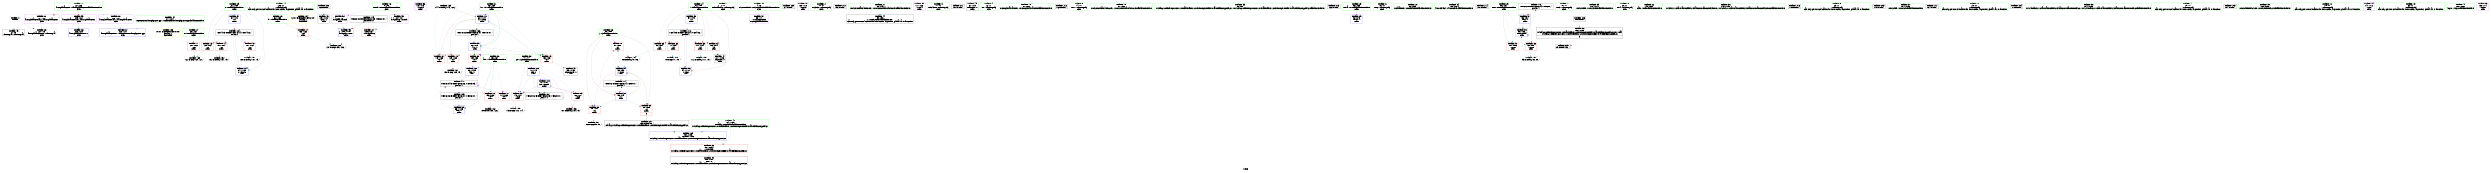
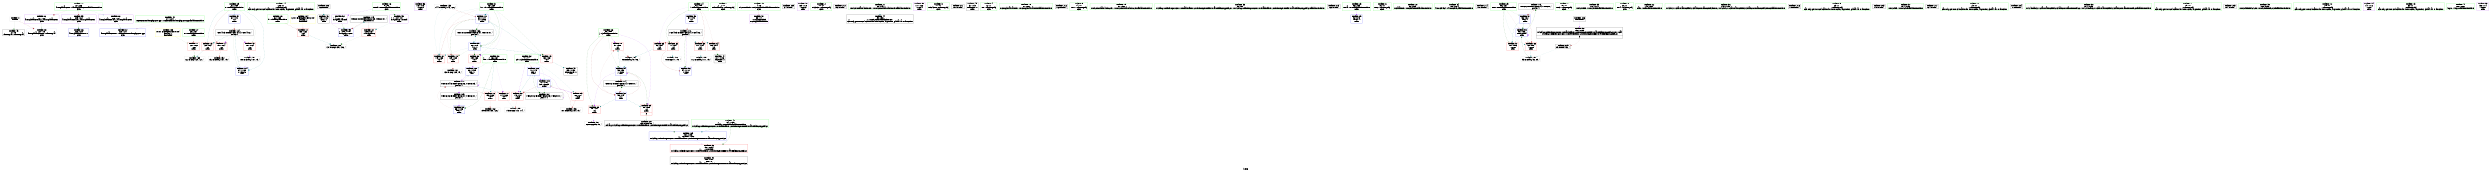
  digraph {
    label=SVFG
    node [color=green shape=record]
    edge [arrowhead=dot color=brown style=dashed]
    n1 [color=grey label="{NodeID: 0\nNullPtr}"]
    n2 [color=black label="{NodeID: 43\n2\<--3\ndummyVal\<--dummyVal\n}"]
    n3 [color=blue label="{NodeID: 88\n227\<--3\nllvm.global_ctors_2\<--dummyVal\nGlob }" style=dotted]
    n4 [color=blue label="{NodeID: 97\n64\<--73\nI\<--\nmain\n}"]
    n5 [color=black label="{NodeID: 164\nMR_14V_3 = PHI(MR_14V_4, MR_14V_2, )\npts\{65 \}\n}"]
    n6 [color=red label="{NodeID: 73\n120\<--64\n\<--I\nmain\n}"]
    n7 [color=red label="{NodeID: 74\n151\<--64\n\<--I\nmain\n}"]
    n8 [color=red label="{NodeID: 75\n187\<--64\n\<--I\nmain\n}"]
    n9 [color=blue label="{NodeID: 104\n64\<--188\nI\<--inc40\nmain\n}"]
    n10 [color=grey label="{NodeID: 163\n122 = cmp(120, 121, )\n}"]
    n11 [color=grey label="{NodeID: 152\n152 = Binary(151, 75, )\n}"]
    n12 [color=grey label="{NodeID: 151\n188 = Binary(187, 75, )\n}"]
    n13 [label="{NodeID: 14\n126\<--1\n\<--dummyObj\nCan only get source location for instruction, argument, global var or function.}"]
    n14 [label="{NodeID: 28\n62\<--63\nd\<--d_field_insensitive\nmain\n}"]
    n15 [color=red label="{NodeID: 72\n136\<--62\n\<--d\nmain\n}"]
    n16 [color=grey label="{NodeID: 160\n137 = cmp(135, 136, )\n}"]
    n17 [color=black label="{NodeID: 208\n102 = PHI()\n}"]
    n18 [color=black label="{NodeID: 46\n105\<--102\nconv\<--\nmain\n}"]
    n19 [color=blue label="{NodeID: 95\n108\<--105\narrayidx\<--conv\nmain\n}"]
    n20 [color=black label="{NodeID: 175\nMR_22V_2 = PHI(MR_22V_3, MR_22V_1, )\npts\{90000 \}\n}"]
    n21 [label="{NodeID: 42\n24\<--221\n_GLOBAL__sub_I_ghg_2_0.cpp\<--_GLOBAL__sub_I_ghg_2_0.cpp_field_insensitive\n}"]
    n22 [color=blue label="{NodeID: 87\n226\<--24\nllvm.global_ctors_1\<--_GLOBAL__sub_I_ghg_2_0.cpp\nGlob }"]
    n23 [color=purple label="{NodeID: 56\n161\<--16\n\<--.str.2\nmain\n}"]
    n24 [color=grey label="{NodeID: 153\n144 = Binary(143, 126, )\n}"]
    n25 [color=blue label="{NodeID: 101\n68\<--144\ni11\<--dec\nmain\n}"]
    n26 [color=red label="{NodeID: 78\n129\<--68\n\<--i11\nmain\n}"]
    n27 [color=red label="{NodeID: 79\n132\<--68\n\<--i11\nmain\n}"]
    n28 [color=red label="{NodeID: 80\n139\<--68\n\<--i11\nmain\n}"]
    n29 [color=red label="{NodeID: 81\n143\<--68\n\<--i11\nmain\n}"]
    n30 [color=black label="{NodeID: 166\nMR_18V_2 = PHI(MR_18V_4, MR_18V_1, )\npts\{69 \}\n}"]
    n31 [color=grey label="{NodeID: 161\n130 = cmp(129, 75, )\n}"]
    n32 [color=black label="{NodeID: 48\n133\<--132\nidxprom15\<--\nmain\n}"]
    n33 [color=blue label="{NodeID: 100\n66\<--139\nans\<--\nmain\n}"]
    n34 [color=blue label="{NodeID: 99\n68\<--79\ni11\<--\nmain\n}"]
    n35 [color=red label="{NodeID: 70\n97\<--58\n\<--j\nmain\n}"]
    n36 [color=grey label="{NodeID: 154\n98 = Binary(97, 96, )\n}"]
    n37 [color=blue label="{NodeID: 94\n58\<--98\nj\<--sub\nmain\n}"]
    n38 [color=black label="{NodeID: 174\nMR_8V_2 = PHI(MR_8V_4, MR_8V_1, )\npts\{59 \}\n}"]
    n39 [color=red label="{NodeID: 68\n85\<--58\n\<--j\nmain\n}"]
    n40 [color=red label="{NodeID: 69\n88\<--58\n\<--j\nmain\n|{<s0>3}}"]
    n41 [color=black label="{NodeID: 167\nMR_20V_2 = PHI(MR_20V_3, MR_20V_1, )\npts\{71 \}\n}"]
    n42 [color=blue label="{NodeID: 102\n70\<--73\ni29\<--\nmain\n}"]
    n43 [color=blue label="{NodeID: 103\n70\<--181\ni29\<--inc35\nmain\n}"]
    n44 [color=red label="{NodeID: 82\n173\<--70\n\<--i29\nmain\n}"]
    n45 [color=red label="{NodeID: 83\n180\<--70\n\<--i29\nmain\n}"]
    n46 [color=grey label="{NodeID: 159\n175 = cmp(173, 174, )\n}"]
    n47 [color=grey label="{NodeID: 156\n181 = Binary(180, 75, )\n}"]
    n48 [color=red label="{NodeID: 84\n135\<--134\n\<--arrayidx16\nmain\n}"]
    n49 [label="{NodeID: 1\n7\<--1\n__dso_handle\<--dummyObj\nGlob }"]
    n50 [color=blue label="{NodeID: 98\n66\<--126\nans\<--\nmain\n}"]
    n51 [color=black label="{NodeID: 177\nMR_16V_4 = PHI(MR_16V_6, MR_16V_3, )\npts\{67 \}\n}"]
    n52 [color=red label="{NodeID: 76\n158\<--66\n\<--ans\nmain\n}"]
    n53 [color=red label="{NodeID: 77\n174\<--66\n\<--ans\nmain\n}"]
    n54 [color=black label="{NodeID: 165\nMR_16V_2 = PHI(MR_16V_4, MR_16V_1, )\npts\{67 \}\n}"]
    n55 [color=grey label="{NodeID: 162\n159 = ios(158, 126, )\n}"]
    n56 [label="{NodeID: 15\n4\<--6\n_ZStL8__ioinit\<--_ZStL8__ioinit_field_insensitive\nGlob }"]
    n57 [color=purple label="{NodeID: 51\n33\<--4\n\<--_ZStL8__ioinit\n__cxx_global_var_init\n}"]
    n58 [label="{NodeID: 29\n64\<--65\nI\<--I_field_insensitive\nmain\n}"]
    n59 [color=black label="{NodeID: 209\n34 = PHI()\n}"]
    n60 [color=purple label="{NodeID: 57\n169\<--18\n\<--.str.3\nmain\n}"]
    n61 [color=blue label="{NodeID: 92\n58\<--79\nj\<--\nmain\n}"]
    n62 [color=grey label="{NodeID: 157\n86 = cmp(85, 75, )\n}"]
    n63 [color=black label="{NodeID: 207\n193 = PHI(88, )\n0th arg _ZSt5log10IiEN9__gnu_cxx11__enable_ifIXsr12__is_integerIT_EE7__valueEdE6__typeES2_ }"]
    n64 [color=red label="{NodeID: 71\n121\<--60\n\<--N\nmain\n}"]
    n65 [color=red label="{NodeID: 85\n197\<--194\n\<--__x.addr\n_ZSt5log10IiEN9__gnu_cxx11__enable_ifIXsr12__is_integerIT_EE7__valueEdE6__typeES2_\n}"]
    n66 [color=black label="{NodeID: 49\n198\<--197\nconv\<--\n_ZSt5log10IiEN9__gnu_cxx11__enable_ifIXsr12__is_integerIT_EE7__valueEdE6__typeES2_\n}"]
    n67 [label="{NodeID: 2\n10\<--1\n_ZSt3cin\<--dummyObj\nGlob }"]
    n68 [label="{NodeID: 16\n8\<--9\nnumd\<--numd_field_insensitive\nGlob }"]
    n69 [color=purple label="{NodeID: 52\n108\<--8\narrayidx\<--numd\nmain\n}"]
    n70 [color=purple label="{NodeID: 53\n134\<--8\narrayidx16\<--numd\nmain\n}"]
    n71 [label="{NodeID: 30\n66\<--67\nans\<--ans_field_insensitive\nmain\n}"]
    n72 [color=black label="{NodeID: 210\n153 = PHI()\n}"]
    n73 [color=black label="{NodeID: 44\n35\<--36\n\<--_ZNSt8ios_base4InitD1Ev\nCan only get source location for instruction, argument, global var or function.}"]
    n74 [color=purple label="{NodeID: 58\n177\<--20\n\<--.str.4\nmain\n}"]
    n75 [color=grey label="{NodeID: 155\n112 = Binary(111, 75, )\n}"]
    n76 [color=blue label="{NodeID: 96\n54\<--112\ni\<--inc\nmain\n}"]
    n77 [color=black label="{NodeID: 172\nMR_4V_3 = PHI(MR_4V_4, MR_4V_2, )\npts\{55 \}\n}"]
    n78 [color=red label="{NodeID: 62\n77\<--54\n\<--i\nmain\n}"]
    n79 [color=red label="{NodeID: 63\n96\<--54\n\<--i\nmain\n}"]
    n80 [color=red label="{NodeID: 64\n106\<--54\n\<--i\nmain\n}"]
    n81 [color=red label="{NodeID: 65\n111\<--54\n\<--i\nmain\n}"]
    n82 [color=blue label="{NodeID: 86\n225\<--23\nllvm.global_ctors_0\<--\nGlob }"]
    n83 [label="{NodeID: 3\n11\<--1\n_ZSt4cout\<--dummyObj\nGlob }"]
    n84 [color=yellow label="{NodeID: 183\n10V_1 = ENCHI(MR_10V_0)\npts\{61 \}\nFun[main]}" style=double]
    n85 [label="{NodeID: 17\n22\<--26\nllvm.global_ctors\<--llvm.global_ctors_field_insensitive\nGlob }"]
    n86 [color=purple label="{NodeID: 59\n225\<--22\nllvm.global_ctors_0\<--llvm.global_ctors\nGlob }"]
    n87 [color=purple label="{NodeID: 60\n226\<--22\nllvm.global_ctors_1\<--llvm.global_ctors\nGlob }"]
    n88 [color=purple label="{NodeID: 61\n227\<--22\nllvm.global_ctors_2\<--llvm.global_ctors\nGlob }"]
    n89 [label="{NodeID: 31\n68\<--69\ni11\<--i11_field_insensitive\nmain\n}"]
    n90 [color=black label="{NodeID: 211\n157 = PHI()\n}"]
    n91 [color=black label="{NodeID: 45\n51\<--73\nmain_ret\<--\nmain\n}"]
    n92 [label="{NodeID: 4\n12\<--1\n.str\<--dummyObj\nGlob }"]
    n93 [color=yellow label="{NodeID: 184\n12V_1 = ENCHI(MR_12V_0)\npts\{63 \}\nFun[main]}" style=double]
    n94 [label="{NodeID: 18\n27\<--28\n__cxx_global_var_init\<--__cxx_global_var_init_field_insensitive\n}"]
    n95 [label="{NodeID: 32\n70\<--71\ni29\<--i29_field_insensitive\nmain\n}"]
    n96 [color=black label="{NodeID: 212\n162 = PHI()\n}"]
    n97 [label="{NodeID: 5\n14\<--1\n.str.1\<--dummyObj\nGlob }"]
    n98 [label="{NodeID: 19\n31\<--32\n_ZNSt8ios_base4InitC1Ev\<--_ZNSt8ios_base4InitC1Ev_field_insensitive\n}"]
    n99 [label="{NodeID: 33\n90\<--91\n_ZSt5log10IiEN9__gnu_cxx11__enable_ifIXsr12__is_integerIT_EE7__valueEdE6__typeES2_\<--_ZSt5log10IiEN9__gnu_cxx11__enable_ifIXsr12__is_integerIT_EE7__valueEdE6__typeES2__field_insensitive\n}"]
    n100 [color=black label="{NodeID: 213\n163 = PHI()\n}"]
    n101 [color=black label="{NodeID: 47\n107\<--106\nidxprom\<--\nmain\n}"]
    n102 [color=grey label="{NodeID: 158\n78 = cmp(77, 79, )\n}"]
    n103 [color=blue label="{NodeID: 89\n52\<--73\nretval\<--\nmain\n}"]
    n104 [label="{NodeID: 6\n16\<--1\n.str.2\<--dummyObj\nGlob }"]
    n105 [label="{NodeID: 20\n37\<--38\n__cxa_atexit\<--__cxa_atexit_field_insensitive\n}"]
    n106 [label="{NodeID: 34\n103\<--104\nllvm.ceil.f64\<--llvm.ceil.f64_field_insensitive\n}"]
    n107 [color=black label="{NodeID: 214\n170 = PHI()\n}"]
    n108 [color=black label="{NodeID: 173\nMR_6V_2 = PHI(MR_6V_4, MR_6V_1, )\npts\{57 \}\n}"]
    n109 [color=blue label="{NodeID: 91\n56\<--82\nsum\<--\nmain\n}"]
    n110 [color=red label="{NodeID: 66\n92\<--56\n\<--sum\nmain\n}"]
    n111 [color=red label="{NodeID: 67\n101\<--56\n\<--sum\nmain\n}"]
    n112 [color=blue label="{NodeID: 93\n56\<--93\nsum\<--add\nmain\n}"]
    n113 [color=grey label="{NodeID: 150\n93 = Binary(92, 89, )\n}"]
    n114 [color=blue label="{NodeID: 90\n54\<--75\ni\<--\nmain\n}"]
    n115 [label="{NodeID: 7\n18\<--1\n.str.3\<--dummyObj\nGlob }"]
    n116 [label="{NodeID: 21\n36\<--42\n_ZNSt8ios_base4InitD1Ev\<--_ZNSt8ios_base4InitD1Ev_field_insensitive\n}"]
    n117 [label="{NodeID: 35\n116\<--117\n_ZNSirsERi\<--_ZNSirsERi_field_insensitive\n}"]
    n118 [color=black label="{NodeID: 215\n89 = PHI(192, )\n}"]
    n119 [label="{NodeID: 8\n20\<--1\n.str.4\<--dummyObj\nGlob }"]
    n120 [color=blue label="{NodeID: 105\n194\<--193\n__x.addr\<--__x\n_ZSt5log10IiEN9__gnu_cxx11__enable_ifIXsr12__is_integerIT_EE7__valueEdE6__typeES2_\n}"]
    n121 [label="{NodeID: 22\n49\<--50\nmain\<--main_field_insensitive\n}"]
    n122 [label="{NodeID: 36\n149\<--150\n_ZStlsISt11char_traitsIcEERSt13basic_ostreamIcT_ES5_PKc\<--_ZStlsISt11char_traitsIcEERSt13basic_ostreamIcT_ES5_PKc_field_insensitive\n}"]
    n123 [color=black label="{NodeID: 216\n115 = PHI()\n}"]
    n124 [color=black label="{NodeID: 50\n192\<--199\n_ZSt5log10IiEN9__gnu_cxx11__enable_ifIXsr12__is_integerIT_EE7__valueEdE6__typeES2__ret\<--call\n_ZSt5log10IiEN9__gnu_cxx11__enable_ifIXsr12__is_integerIT_EE7__valueEdE6__typeES2_\n|{<s0>3}}"]
    n125 [label="{NodeID: 9\n23\<--1\n\<--dummyObj\nCan only get source location for instruction, argument, global var or function.}"]
    n126 [label="{NodeID: 23\n52\<--53\nretval\<--retval_field_insensitive\nmain\n}"]
    n127 [color=black label="{NodeID: 203\n148 = PHI()\n}"]
    n128 [label="{NodeID: 37\n154\<--155\n_ZNSolsEi\<--_ZNSolsEi_field_insensitive\n}"]
    n129 [color=black label="{NodeID: 217\n124 = PHI()\n}"]
    n130 [label="{NodeID: 10\n73\<--1\n\<--dummyObj\nCan only get source location for instruction, argument, global var or function.}"]
    n131 [label="{NodeID: 24\n54\<--55\ni\<--i_field_insensitive\nmain\n}"]
    n132 [color=black label="{NodeID: 204\n178 = PHI()\n}"]
    n133 [label="{NodeID: 38\n164\<--165\n_ZSt4endlIcSt11char_traitsIcEERSt13basic_ostreamIT_T0_ES6_\<--_ZSt4endlIcSt11char_traitsIcEERSt13basic_ostreamIT_T0_ES6__field_insensitive\n}"]
    n134 [label="{NodeID: 11\n75\<--1\n\<--dummyObj\nCan only get source location for instruction, argument, global var or function.}"]
    n135 [label="{NodeID: 25\n56\<--57\nsum\<--sum_field_insensitive\nmain\n}"]
    n136 [color=black label="{NodeID: 205\n184 = PHI()\n}"]
    n137 [label="{NodeID: 39\n166\<--167\n_ZNSolsEPFRSoS_E\<--_ZNSolsEPFRSoS_E_field_insensitive\n}"]
    n138 [label="{NodeID: 12\n79\<--1\n\<--dummyObj\nCan only get source location for instruction, argument, global var or function.}"]
    n139 [label="{NodeID: 26\n58\<--59\nj\<--j_field_insensitive\nmain\n}"]
    n140 [color=black label="{NodeID: 206\n199 = PHI()\n}"]
    n141 [label="{NodeID: 40\n194\<--195\n__x.addr\<--__x.addr_field_insensitive\n_ZSt5log10IiEN9__gnu_cxx11__enable_ifIXsr12__is_integerIT_EE7__valueEdE6__typeES2_\n}"]
    n142 [color=purple label="{NodeID: 54\n147\<--12\n\<--.str\nmain\n}"]
    n143 [label="{NodeID: 13\n82\<--1\n\<--dummyObj\nCan only get source location for instruction, argument, global var or function.}"]
    n144 [label="{NodeID: 27\n60\<--61\nN\<--N_field_insensitive\nmain\n}"]
    n145 [label="{NodeID: 41\n200\<--201\nlog10\<--log10_field_insensitive\n}"]
    n146 [color=purple label="{NodeID: 55\n156\<--14\n\<--.str.1\nmain\n}"]
    n1 -> n2 [color=darkgreen style=dotted]
    n1 -> n3 [arrowhead=box]
    n4 -> n5 [arrowhead=box style=dotted]
    n5 -> n6 [arrowhead=box color=teal]
    n5 -> n7 [arrowhead=box color=purple style=dotted]
    n5 -> n8 [arrowhead=box color=purple]
    n5 -> n9 [arrowhead=odot color=darkgreen style=dotted]
    n6 -> n10 [color=teal]
    n7 -> n11
    n8 -> n12 [color=purple style=dotted]
    n9 -> n5 [arrowhead=odot color=teal]
    n12 -> n9 [arrowhead=odot color=purple style=dotted]
    n14 -> n15 [arrowhead=odot]
    n15 -> n16 [arrowhead=box color=teal]
    n17 -> n18 [arrowhead=box color=teal style=dotted]
    n18 -> n19 [arrowhead=odot style=dotted]
    n19 -> n20 [color=teal style=dotted]
    n20 -> n19 [arrowhead=box]
    n20 -> n48 [arrowhead=odot]
    n21 -> n22 [arrowhead=odot style=dotted]
    n24 -> n25
    n25 -> n25 [arrowhead=odot style=dotted]
    n25 -> n26 [arrowhead=odot color=darkgreen]
    n25 -> n27 [arrowhead=box color=teal]
    n25 -> n28 [arrowhead=box color=darkgreen style=dotted]
    n25 -> n29 [arrowhead=odot]
    n25 -> n30 [arrowhead=box color=darkgreen]
    n26 -> n31 [style=dotted]
    n27 -> n32 [color=teal]
    n28 -> n33 [color=purple style=dotted]
    n29 -> n24 [arrowhead=odot color=teal style=dotted]
    n30 -> n34 [color=teal style=dotted]
    n33 -> n51 [color=purple]
    n34 -> n25 [arrowhead=odot color=teal]
    n34 -> n26 [color=darkgreen style=dotted]
    n34 -> n27 [arrowhead=odot color=teal]
    n34 -> n28 [arrowhead=box color=darkgreen]
    n34 -> n29 [color=teal style=dotted]
    n34 -> n30 [color=teal]
    n35 -> n36 [arrowhead=box style=dotted]
    n36 -> n37 [color=teal style=dotted]
    n37 -> n35 [arrowhead=box color=teal]
    n37 -> n37 [color=purple style=dotted]
    n37 -> n38 [arrowhead=box]
    n37 -> n39 [arrowhead=box color=purple]
    n37 -> n40 [arrowhead=box color=darkgreen]
    n38 -> n61 [style=dotted]
    n39 -> n62 [color=purple style=dotted]
    n40 -> n63 [arrowhead=odot color=darkgreen tailport=s0]
    n41 -> n41 [arrowhead=odot color=purple style=dotted]
    n41 -> n42 [arrowhead=odot color=teal style=dotted]
    n42 -> n41 [arrowhead=box color=darkgreen]
    n42 -> n43 [color=purple style=dotted]
    n42 -> n44 [arrowhead=box color=teal]
    n42 -> n45 [arrowhead=odot color=purple]
    n43 -> n41 [color=darkgreen]
    n43 -> n43 [arrowhead=odot color=darkgreen style=dotted]
    n43 -> n44 [arrowhead=box]
    n43 -> n45 [arrowhead=odot color=purple]
    n44 -> n46 [style=dotted]
    n45 -> n47
    n47 -> n43 [arrowhead=odot]
    n48 -> n16 [arrowhead=box color=darkgreen style=dotted]
    n50 -> n51 [arrowhead=box style=dotted]
    n51 -> n33 [arrowhead=odot color=darkgreen style=dotted]
    n51 -> n51 [color=purple]
    n51 -> n52 [arrowhead=odot]
    n51 -> n53 [arrowhead=odot color=teal]
    n51 -> n54 [arrowhead=box color=purple style=dotted]
    n52 -> n55 [style=dotted]
    n53 -> n46 [arrowhead=odot color=teal style=dotted]
    n54 -> n50 [color=purple]
    n56 -> n57 [arrowhead=odot]
    n58 -> n4 [arrowhead=odot color=teal]
    n58 -> n6 [arrowhead=odot color=teal]
    n58 -> n7
    n58 -> n8 [arrowhead=odot color=darkgreen style=dotted]
    n58 -> n9 [arrowhead=box color=teal]
    n61 -> n35 [style=dotted]
    n61 -> n37 [arrowhead=odot]
    n61 -> n38 [arrowhead=box color=darkgreen style=dotted]
    n61 -> n39 [color=teal]
    n61 -> n40 [color=teal]
    n63 -> n120 [color=darkgreen style=dotted]
    n64 -> n10 [arrowhead=box color=darkgreen]
    n65 -> n66 [arrowhead=odot style=dotted]
    n68 -> n69 [color=purple]
    n68 -> n70 [arrowhead=box color=darkgreen style=dotted]
    n69 -> n19 [color=darkgreen]
    n70 -> n48 [arrowhead=box color=teal style=dotted]
    n71 -> n33 [arrowhead=odot color=darkgreen style=dotted]
    n71 -> n50 [arrowhead=box color=darkgreen]
    n71 -> n52 [color=teal]
    n71 -> n53 [arrowhead=box color=purple style=dotted]
    n75 -> n76 [arrowhead=odot color=purple style=dotted]
    n76 -> n77 [arrowhead=odot color=purple]
    n77 -> n76 [arrowhead=box color=darkgreen]
    n77 -> n78 [arrowhead=odot style=dotted]
    n77 -> n79 [arrowhead=box style=dotted]
    n77 -> n80 [arrowhead=box color=teal style=dotted]
    n77 -> n81 [arrowhead=box color=teal style=dotted]
    n78 -> n102 [color=teal style=dotted]
    n79 -> n36 [color=teal]
    n80 -> n101 [arrowhead=box color=darkgreen style=dotted]
    n81 -> n75 [color=teal style=dotted]
    n84 -> n64 [arrowhead=odot color=darkgreen style=dotted]
    n85 -> n86
    n85 -> n87 [arrowhead=odot color=teal style=dotted]
    n85 -> n88 [arrowhead=box style=dotted]
    n86 -> n82 [color=darkgreen]
    n87 -> n22 [arrowhead=odot color=darkgreen]
    n88 -> n3 [arrowhead=odot color=darkgreen]
    n89 -> n25 [arrowhead=box color=teal]
    n89 -> n26 [style=dotted]
    n89 -> n27 [arrowhead=box color=darkgreen style=dotted]
    n89 -> n28 [arrowhead=box color=purple style=dotted]
    n89 -> n29 [arrowhead=box color=teal style=dotted]
    n89 -> n34 [arrowhead=box color=darkgreen]
    n93 -> n15 [arrowhead=odot style=dotted]
    n95 -> n42 [arrowhead=odot]
    n95 -> n43 [arrowhead=odot color=teal style=dotted]
    n95 -> n44 [color=purple]
    n95 -> n45 [color=teal style=dotted]
    n108 -> n109 [arrowhead=box style=dotted]
    n109 -> n108 [arrowhead=odot style=dotted]
    n109 -> n110 [arrowhead=box]
    n109 -> n111 [arrowhead=box color=teal]
    n109 -> n112 [arrowhead=box color=darkgreen]
    n110 -> n113 [color=teal]
    n112 -> n108 [arrowhead=box color=darkgreen]
    n112 -> n110 [arrowhead=odot color=darkgreen style=dotted]
    n112 -> n111 [arrowhead=odot color=teal style=dotted]
    n112 -> n112 [arrowhead=box color=purple style=dotted]
    n113 -> n112 [color=darkgreen]
    n114 -> n77 [style=dotted]
    n116 -> n73 [color=teal style=dotted]
    n118 -> n113 [arrowhead=odot color=teal style=dotted]
    n120 -> n65 [arrowhead=odot color=purple style=dotted]
    n124 -> n118 [style=dotted tailport=s0]
    n126 -> n103 [color=purple]
-   n131 -> n76
+   n78 -> n76
    n131 -> n78 [arrowhead=box color=darkgreen]
    n131 -> n79 [arrowhead=box color=purple style=dotted]
    n131 -> n80 [arrowhead=odot style=dotted]
    n131 -> n81
    n131 -> n114 [arrowhead=odot style=dotted]
    n135 -> n109 [arrowhead=odot color=darkgreen style=dotted]
    n135 -> n110 [color=teal style=dotted]
    n135 -> n111 [arrowhead=odot color=darkgreen]
    n135 -> n112 [arrowhead=odot style=dotted]
    n139 -> n35 [arrowhead=box color=purple]
    n139 -> n37 [arrowhead=box color=darkgreen style=dotted]
    n139 -> n39 [color=darkgreen]
    n139 -> n40 [arrowhead=box color=purple]
    n139 -> n61 [arrowhead=box]
    n140 -> n124 [color=purple]
    n141 -> n65 [color=darkgreen]
    n141 -> n120 [color=teal]
    n144 -> n64 [style=dotted]
  }
